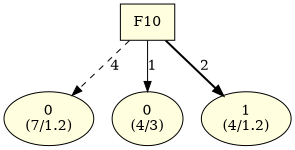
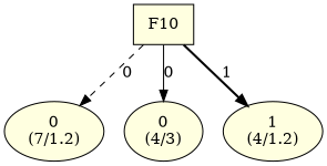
  digraph {
    node [fillcolor=lightyellow shape=ellipse style=filled]
    n1 [label="F10\n" shape=box]
    n2 [label="0\n(7/1.2)"]
    n3 [label="0\n(4/3)"]
    n4 [label="1\n(4/1.2)"]
-   n1 -> n2 [label=4 style=dashed]
-   n1 -> n3 [label=1 style=solid]
-   n1 -> n4 [label=2 style=bold]
+   n1 -> n2 [label=0 style=dashed]
+   n1 -> n3 [label=0 style=solid]
+   n1 -> n4 [label=1 style=bold]
  }
